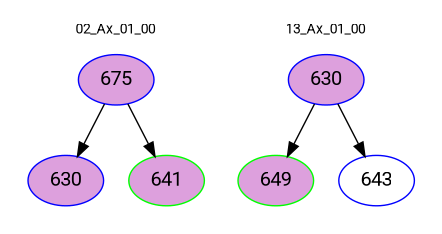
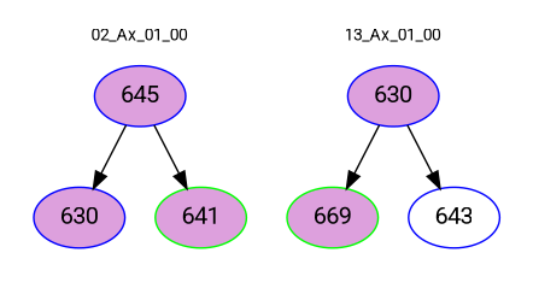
  digraph {
    fontname=Roboto
    node [color=blue fillcolor=plum fontname=Roboto style=filled]
    edge [color=black fontname=Roboto]
-   n1 [label=675]
+   n1 [label=645]
    n2 [label=630]
    n3 [color=green label=641]
    n4 [label=630]
-   n5 [color=green label=649]
+   n5 [color=green label=669]
    n6 [fillcolor=white label=643]
    subgraph cluster_1 {
      color=white
      fontsize=10
      label="02_Ax_01_00"
      n1
      n2
      n3
    }
    subgraph cluster_2 {
      color=white
      fontsize=10
      label="13_Ax_01_00"
      n4
      n5
      n6
    }
    n1 -> n2
    n1 -> n3
    n4 -> n5
    n4 -> n6
  }
